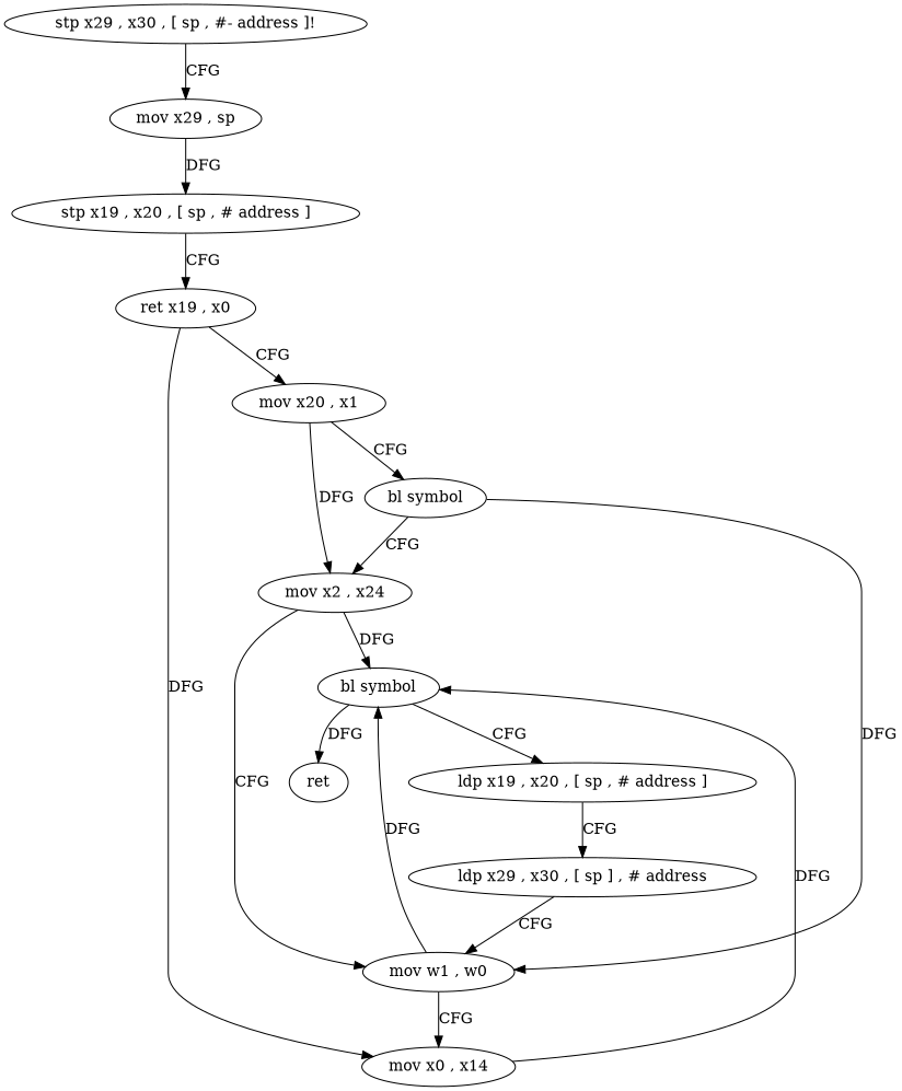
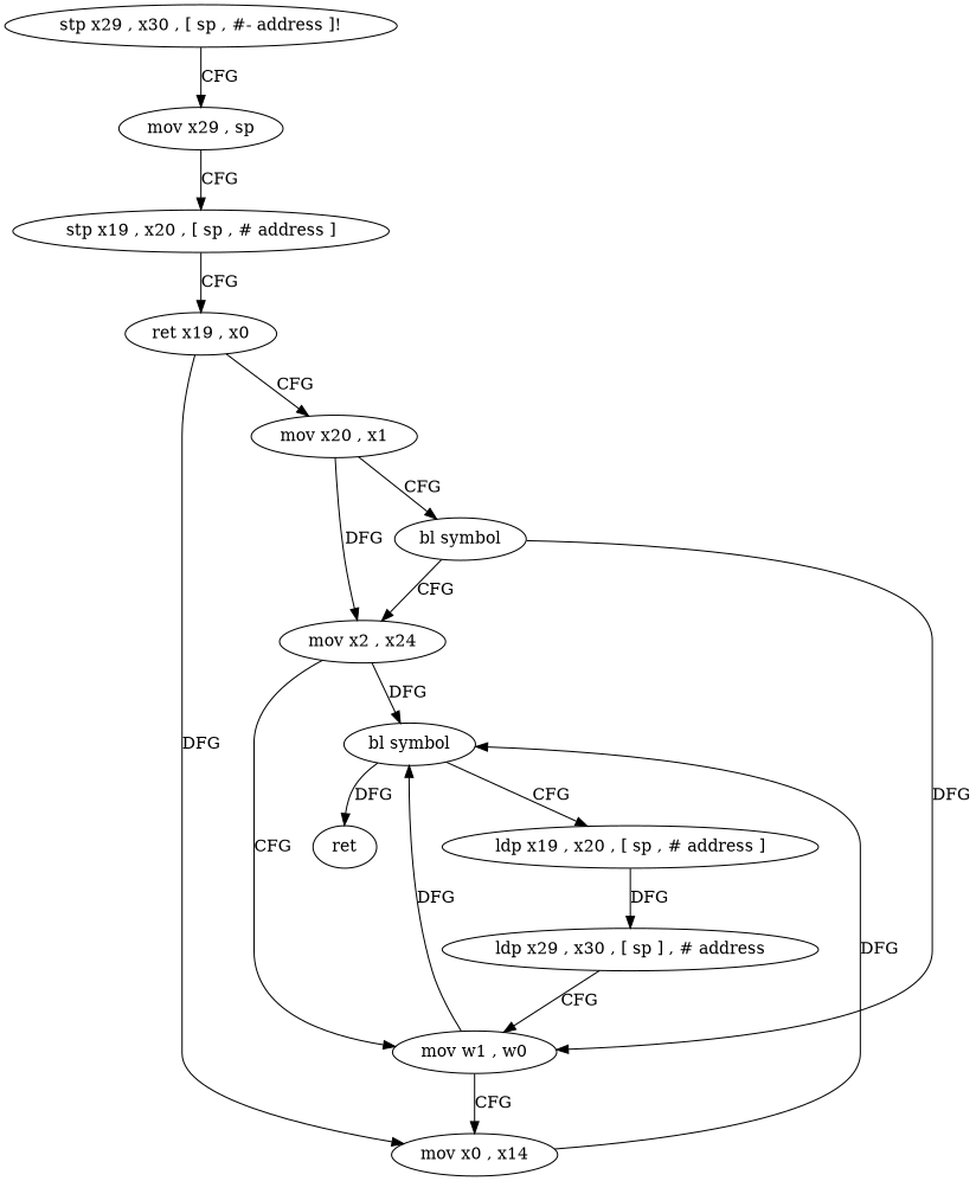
  digraph {
    n1 [label="stp x29 , x30 , [ sp , #- address ]!"]
    n2 [label="mov x29 , sp"]
    n3 [label="stp x19 , x20 , [ sp , # address ]"]
    n4 [label="ret x19 , x0"]
    n5 [label="mov x20 , x1"]
    n6 [label="mov x0 , x14"]
    n7 [label="bl symbol"]
    n8 [label="mov x2 , x24"]
    n9 [label="bl symbol"]
    n10 [label="mov w1 , w0"]
    n11 [label="ldp x19 , x20 , [ sp , # address ]"]
    n12 [label=ret]
    n13 [label="ldp x29 , x30 , [ sp ] , # address"]
    n1 -> n2 [label=CFG]
-   n2 -> n3 [label=DFG]
+   n2 -> n3 [label=CFG]
    n3 -> n4 [label=CFG]
    n4 -> n5 [label=CFG]
    n4 -> n6 [label=DFG]
    n5 -> n7 [label=CFG]
    n5 -> n8 [label=DFG]
    n6 -> n9 [label=DFG]
    n7 -> n8 [label=CFG]
    n7 -> n10 [label=DFG]
    n8 -> n9 [label=DFG]
    n8 -> n10 [label=CFG]
    n9 -> n11 [label=CFG]
    n9 -> n12 [label=DFG]
    n10 -> n6 [label=CFG]
    n10 -> n9 [label=DFG]
-   n11 -> n13 [label=CFG]
+   n11 -> n13 [label=DFG]
    n13 -> n10 [label=CFG]
  }
